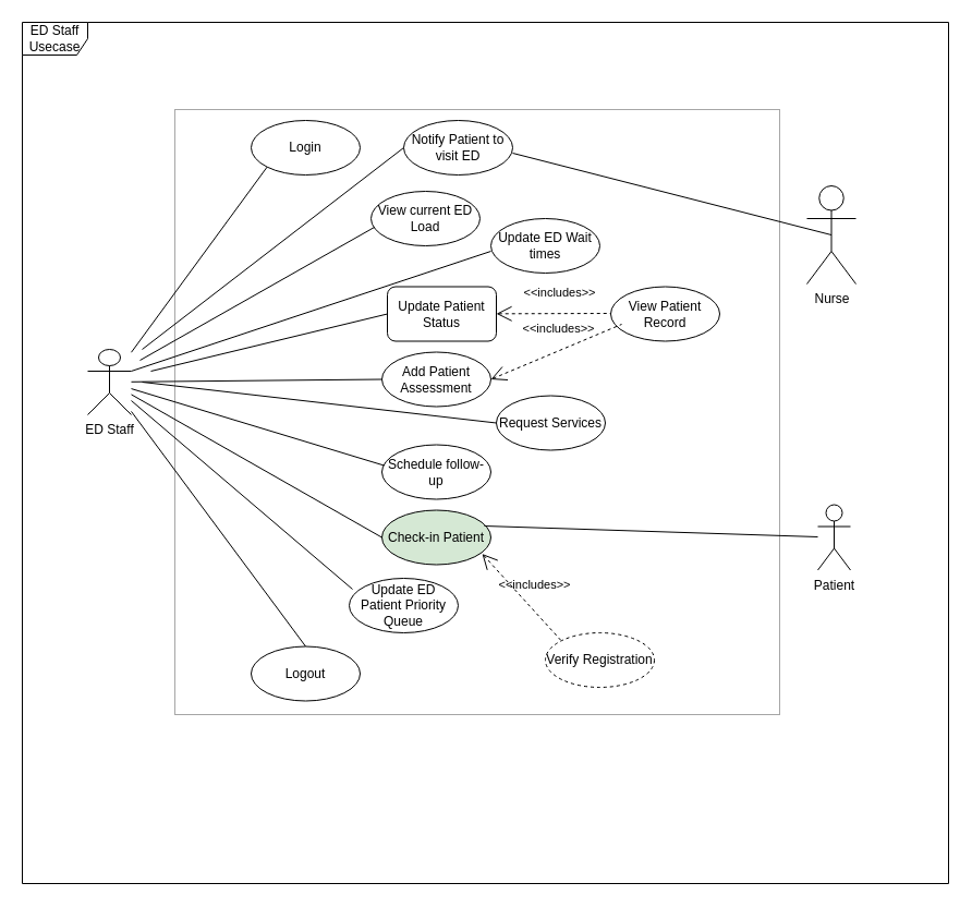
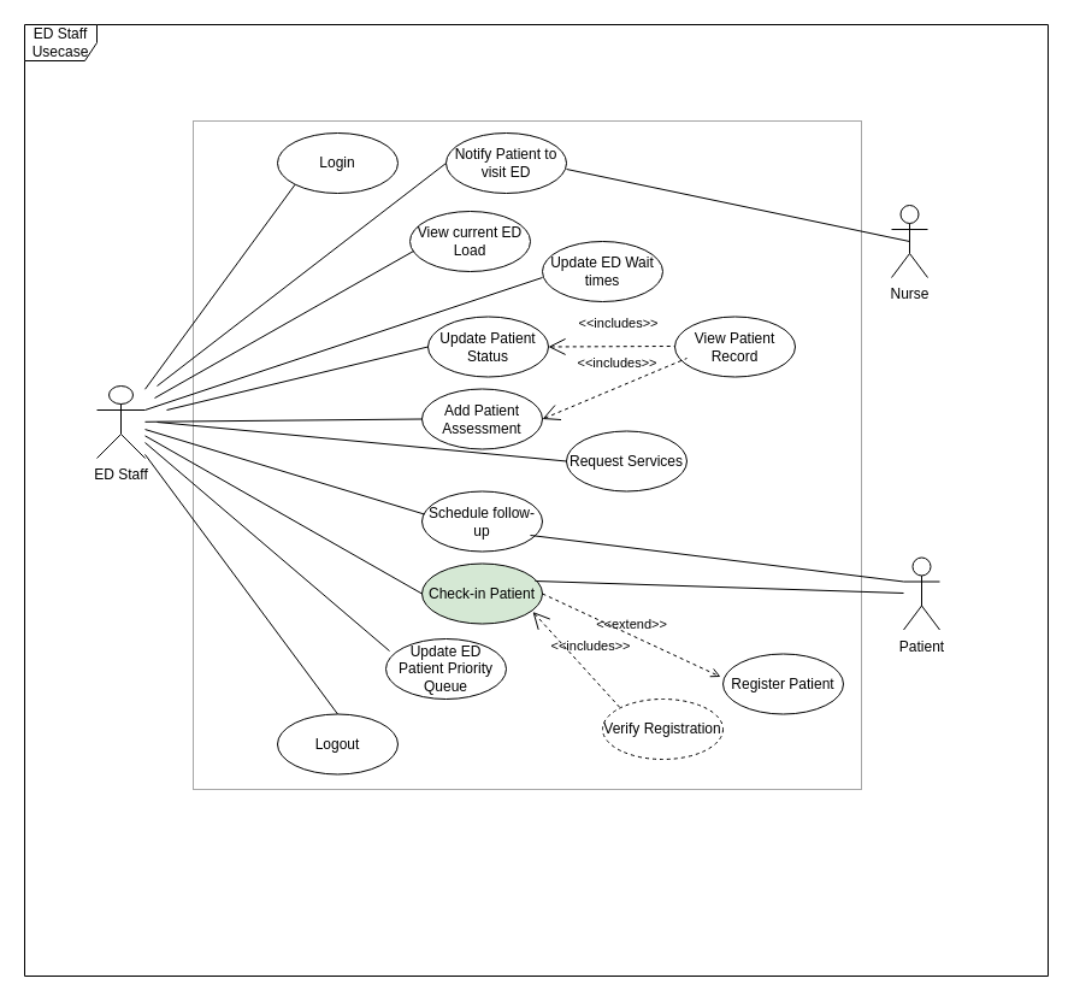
  <mxCell id="0" />
  <mxCell id="1" parent="0" />
  <mxCell id="2" value="ED Staff" style="shape=umlActor;verticalLabelPosition=bottom;verticalAlign=top;html=1;outlineConnect=0;" parent="1" vertex="1"><mxGeometry x="80" y="320" width="40" height="60" as="geometry" /></mxCell>
  <mxCell id="3" value="ED Staff Usecase" style="shape=umlFrame;whiteSpace=wrap;html=1;pointerEvents=0;" parent="1" vertex="1"><mxGeometry x="20" y="20" width="850" height="790" as="geometry" /></mxCell>
  <mxCell id="4" value="" style="whiteSpace=wrap;html=1;aspect=fixed;fillColor=none;strokeColor=#A6A6A6;movable=1;resizable=1;rotatable=1;deletable=1;editable=1;locked=0;connectable=1;" parent="1" vertex="1"><mxGeometry x="160" y="100" width="555" height="555" as="geometry" /></mxCell>
  <mxCell id="5" value="Login" style="ellipse;whiteSpace=wrap;html=1;" parent="1" vertex="1"><mxGeometry x="230" y="110" width="100" height="50" as="geometry" /></mxCell>
  <mxCell id="6" value="Logout" style="ellipse;whiteSpace=wrap;html=1;" parent="1" vertex="1"><mxGeometry x="230" y="592.5" width="100" height="50" as="geometry" /></mxCell>
  <mxCell id="7" value="View current ED Load" style="ellipse;whiteSpace=wrap;html=1;" parent="1" vertex="1"><mxGeometry x="340" y="175" width="100" height="50" as="geometry" /></mxCell>
- <mxCell id="8" value="Update Patient Status" style="whiteSpace=wrap;html=1;rounded=1;" parent="1" vertex="1"><mxGeometry x="355" y="262.5" width="100" height="50" as="geometry" /></mxCell>
+ <mxCell id="8" value="Update Patient Status" style="ellipse;whiteSpace=wrap;html=1;" parent="1" vertex="1"><mxGeometry x="355" y="262.5" width="100" height="50" as="geometry" /></mxCell>
  <mxCell id="9" value="View Patient Record" style="ellipse;whiteSpace=wrap;html=1;" parent="1" vertex="1"><mxGeometry x="560" y="262.5" width="100" height="50" as="geometry" /></mxCell>
  <mxCell id="10" value="&amp;lt;&amp;lt;includes&amp;gt;&amp;gt;" style="edgeStyle=none;html=1;startArrow=open;endArrow=none;startSize=12;verticalAlign=bottom;dashed=1;labelBackgroundColor=none;rounded=0;" parent="1" source="8" edge="1"><mxGeometry x="0.111" y="10" width="160" relative="1" as="geometry"><mxPoint x="470" y="287" as="sourcePoint" /><mxPoint x="560" y="287" as="targetPoint" /><mxPoint as="offset" /></mxGeometry></mxCell>
  <mxCell id="11" value="Check-in Patient" style="ellipse;whiteSpace=wrap;html=1;fillColor=#d5e8d4;" parent="1" vertex="1"><mxGeometry x="350" y="467.5" width="100" height="50" as="geometry" /></mxCell>
+ <mxCell id="12" value="Register Patient" style="ellipse;whiteSpace=wrap;html=1;" parent="1" vertex="1"><mxGeometry x="600" y="542.5" width="100" height="50" as="geometry" /></mxCell>
  <mxCell id="13" value="Verify Registration" style="ellipse;whiteSpace=wrap;html=1;dashed=1;" parent="1" vertex="1"><mxGeometry x="500" y="580" width="100" height="50" as="geometry" /></mxCell>
  <mxCell id="14" value="&amp;lt;&amp;lt;includes&amp;gt;&amp;gt;" style="edgeStyle=none;html=1;startArrow=open;endArrow=none;startSize=12;verticalAlign=bottom;dashed=1;labelBackgroundColor=none;rounded=0;exitX=0.92;exitY=0.8;exitDx=0;exitDy=0;exitPerimeter=0;entryX=0;entryY=0;entryDx=0;entryDy=0;" parent="1" source="11" target="13" edge="1"><mxGeometry x="0.107" y="10" width="160" relative="1" as="geometry"><mxPoint x="445" y="516.5" as="sourcePoint" /><mxPoint x="510" y="570" as="targetPoint" /><mxPoint as="offset" /></mxGeometry></mxCell>
  <mxCell id="15" value="Add Patient Assessment" style="ellipse;whiteSpace=wrap;html=1;" parent="1" vertex="1"><mxGeometry x="350" y="322.5" width="100" height="50" as="geometry" /></mxCell>
  <mxCell id="16" value="Update ED Patient Priority Queue" style="ellipse;whiteSpace=wrap;html=1;" parent="1" vertex="1"><mxGeometry x="320" y="530" width="100" height="50" as="geometry" /></mxCell>
+ <mxCell id="17" value="&amp;lt;&amp;lt;extend&amp;gt;&amp;gt;" style="html=1;verticalAlign=bottom;labelBackgroundColor=none;endArrow=open;endFill=0;dashed=1;rounded=0;entryX=-0.02;entryY=0.38;entryDx=0;entryDy=0;entryPerimeter=0;exitX=1;exitY=0.5;exitDx=0;exitDy=0;" parent="1" source="11" target="12" edge="1"><mxGeometry width="160" relative="1" as="geometry"><mxPoint x="465" y="487.5" as="sourcePoint" /><mxPoint x="545" y="487.5" as="targetPoint" /></mxGeometry></mxCell>
  <mxCell id="18" value="&amp;lt;&amp;lt;includes&amp;gt;&amp;gt;" style="edgeStyle=none;html=1;startArrow=open;endArrow=none;startSize=12;verticalAlign=bottom;dashed=1;labelBackgroundColor=none;rounded=0;exitX=1;exitY=0.5;exitDx=0;exitDy=0;" parent="1" source="15" edge="1"><mxGeometry x="0.111" y="10" width="160" relative="1" as="geometry"><mxPoint x="465" y="297.5" as="sourcePoint" /><mxPoint x="570" y="297" as="targetPoint" /><mxPoint as="offset" /><Array as="points" /></mxGeometry></mxCell>
  <mxCell id="19" value="Schedule follow-up" style="ellipse;whiteSpace=wrap;html=1;" parent="1" vertex="1"><mxGeometry x="350" y="407.5" width="100" height="50" as="geometry" /></mxCell>
  <mxCell id="20" value="" style="endArrow=none;html=1;rounded=0;entryX=0;entryY=1;entryDx=0;entryDy=0;" parent="1" source="2" target="5" edge="1"><mxGeometry width="50" height="50" relative="1" as="geometry"><mxPoint x="120" y="330" as="sourcePoint" /><mxPoint x="170" y="280" as="targetPoint" /></mxGeometry></mxCell>
  <mxCell id="21" value="" style="endArrow=none;html=1;rounded=0;entryX=0.03;entryY=0.66;entryDx=0;entryDy=0;entryPerimeter=0;" parent="1" target="7" edge="1"><mxGeometry width="50" height="50" relative="1" as="geometry"><mxPoint x="128" y="330" as="sourcePoint" /><mxPoint x="225" y="173" as="targetPoint" /></mxGeometry></mxCell>
  <mxCell id="22" value="" style="endArrow=none;html=1;rounded=0;entryX=0;entryY=0.5;entryDx=0;entryDy=0;" parent="1" target="8" edge="1"><mxGeometry width="50" height="50" relative="1" as="geometry"><mxPoint x="138" y="340" as="sourcePoint" /><mxPoint x="235" y="183" as="targetPoint" /></mxGeometry></mxCell>
  <mxCell id="23" value="" style="endArrow=none;html=1;rounded=0;entryX=0;entryY=0.5;entryDx=0;entryDy=0;" parent="1" source="2" target="15" edge="1"><mxGeometry width="50" height="50" relative="1" as="geometry"><mxPoint x="148" y="350" as="sourcePoint" /><mxPoint x="245" y="193" as="targetPoint" /></mxGeometry></mxCell>
  <mxCell id="24" value="" style="endArrow=none;html=1;rounded=0;entryX=0.02;entryY=0.38;entryDx=0;entryDy=0;entryPerimeter=0;" parent="1" source="2" target="19" edge="1"><mxGeometry width="50" height="50" relative="1" as="geometry"><mxPoint x="158" y="360" as="sourcePoint" /><mxPoint x="255" y="203" as="targetPoint" /></mxGeometry></mxCell>
  <mxCell id="25" value="" style="endArrow=none;html=1;rounded=0;entryX=0;entryY=0.5;entryDx=0;entryDy=0;" parent="1" source="2" target="11" edge="1"><mxGeometry width="50" height="50" relative="1" as="geometry"><mxPoint x="168" y="370" as="sourcePoint" /><mxPoint x="265" y="213" as="targetPoint" /></mxGeometry></mxCell>
  <mxCell id="26" value="" style="endArrow=none;html=1;rounded=0;entryX=0.03;entryY=0.2;entryDx=0;entryDy=0;entryPerimeter=0;" parent="1" source="2" target="16" edge="1"><mxGeometry width="50" height="50" relative="1" as="geometry"><mxPoint x="178" y="380" as="sourcePoint" /><mxPoint x="275" y="223" as="targetPoint" /></mxGeometry></mxCell>
  <mxCell id="27" value="" style="endArrow=none;html=1;rounded=0;entryX=0.5;entryY=0;entryDx=0;entryDy=0;" parent="1" source="2" target="6" edge="1"><mxGeometry width="50" height="50" relative="1" as="geometry"><mxPoint x="188" y="390" as="sourcePoint" /><mxPoint x="240" y="600" as="targetPoint" /></mxGeometry></mxCell>
- <mxCell id="28" value="Nurse" style="shape=umlActor;verticalLabelPosition=bottom;verticalAlign=top;html=1;outlineConnect=0;" parent="1" vertex="1"><mxGeometry x="740" y="170" width="45" height="90" as="geometry" /></mxCell>
+ <mxCell id="28" value="Nurse" style="shape=umlActor;verticalLabelPosition=bottom;verticalAlign=top;html=1;outlineConnect=0;" parent="1" vertex="1"><mxGeometry x="740" y="170" width="30" height="60" as="geometry" /></mxCell>
  <mxCell id="29" value="Notify Patient to visit ED" style="ellipse;whiteSpace=wrap;html=1;" parent="1" vertex="1"><mxGeometry x="370" y="110" width="100" height="50" as="geometry" /></mxCell>
  <mxCell id="30" value="" style="endArrow=none;html=1;rounded=0;entryX=0;entryY=0.5;entryDx=0;entryDy=0;" parent="1" target="29" edge="1"><mxGeometry width="50" height="50" relative="1" as="geometry"><mxPoint x="130" y="320" as="sourcePoint" /><mxPoint x="180" y="270" as="targetPoint" /></mxGeometry></mxCell>
  <mxCell id="31" value="" style="endArrow=none;html=1;rounded=0;entryX=0.5;entryY=0.5;entryDx=0;entryDy=0;entryPerimeter=0;" parent="1" target="28" edge="1"><mxGeometry width="50" height="50" relative="1" as="geometry"><mxPoint x="470" y="140" as="sourcePoint" /><mxPoint x="520" y="90" as="targetPoint" /></mxGeometry></mxCell>
  <mxCell id="32" value="" style="endArrow=none;html=1;rounded=0;entryX=0;entryY=0.5;entryDx=0;entryDy=0;" parent="1" target="33" edge="1"><mxGeometry width="50" height="50" relative="1" as="geometry"><mxPoint x="130" y="350" as="sourcePoint" /><mxPoint x="450" y="390" as="targetPoint" /></mxGeometry></mxCell>
- <mxCell id="33" value="Request Services" style="ellipse;whiteSpace=wrap;html=1;" parent="1" vertex="1"><mxGeometry x="455" y="362.5" width="100" height="50" as="geometry" /></mxCell>
+ <mxCell id="33" value="Request Services" style="ellipse;whiteSpace=wrap;html=1;" parent="1" vertex="1"><mxGeometry x="470" y="357.5" width="100" height="50" as="geometry" /></mxCell>
  <mxCell id="34" value="Update ED Wait times" style="ellipse;whiteSpace=wrap;html=1;" parent="1" vertex="1"><mxGeometry x="450" y="200" width="100" height="50" as="geometry" /></mxCell>
  <mxCell id="35" value="" style="endArrow=none;html=1;rounded=0;exitX=1;exitY=0.333;exitDx=0;exitDy=0;exitPerimeter=0;" parent="1" source="2" edge="1"><mxGeometry width="50" height="50" relative="1" as="geometry"><mxPoint x="400" y="280" as="sourcePoint" /><mxPoint x="450" y="230" as="targetPoint" /></mxGeometry></mxCell>
  <mxCell id="36" value="Patient" style="shape=umlActor;verticalLabelPosition=bottom;verticalAlign=top;html=1;outlineConnect=0;" parent="1" vertex="1"><mxGeometry x="750" y="462.5" width="30" height="60" as="geometry" /></mxCell>
  <mxCell id="37" value="" style="endArrow=none;html=1;rounded=0;exitX=0.94;exitY=0.29;exitDx=0;exitDy=0;exitPerimeter=0;" parent="1" source="11" target="36" edge="1"><mxGeometry width="50" height="50" relative="1" as="geometry"><mxPoint x="440" y="500" as="sourcePoint" /><mxPoint x="490" y="450" as="targetPoint" /></mxGeometry></mxCell>
+ <mxCell id="38" value="" style="endArrow=none;html=1;rounded=0;entryX=0;entryY=0.333;entryDx=0;entryDy=0;entryPerimeter=0;exitX=0.9;exitY=0.73;exitDx=0;exitDy=0;exitPerimeter=0;" edge="1" parent="1" source="19" target="36"><mxGeometry width="50" height="50" relative="1" as="geometry"><mxPoint x="440" y="450" as="sourcePoint" /><mxPoint x="490" y="400" as="targetPoint" /></mxGeometry></mxCell>
